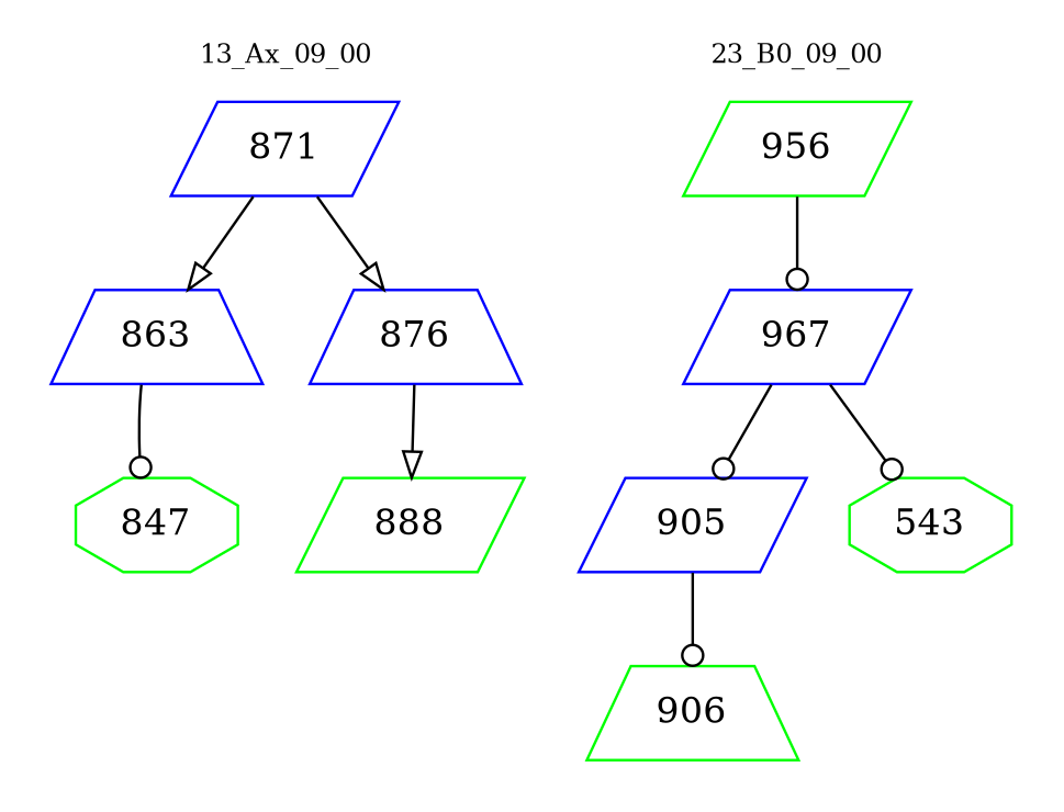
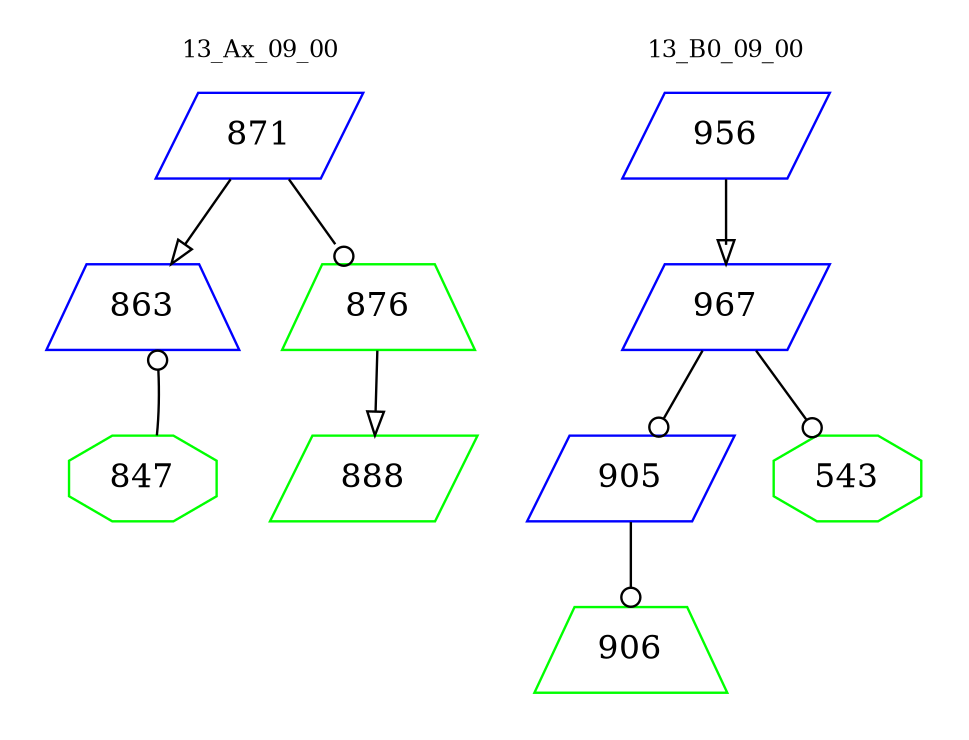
  digraph {
    node [color=blue shape=parallelogram]
    edge [arrowhead=odot color=black]
    n1 [label=871]
    n2 [label=863 shape=trapezium]
-   n3 [label=876 shape=trapezium]
+   n3 [color=green label=876 shape=trapezium]
    n4 [color=green label=847 shape=octagon]
    n5 [color=green label=888]
-   n6 [color=green label=956]
+   n6 [label=956]
    n7 [label=905]
    n8 [label=967]
    n9 [color=green label=906 shape=trapezium]
    n10 [color=green label=543 shape=octagon]
    subgraph cluster_1 {
      color=white
      fontsize=10
      label="13_Ax_09_00"
      n1
      n2
      n3
      n4
      n5
    }
    subgraph cluster_2 {
      color=white
      fontsize=10
-     label="23_B0_09_00"
+     label="13_B0_09_00"
      n6
      n7
      n8
      n9
      n10
    }
    n1 -> n2 [arrowhead=onormal]
-   n1 -> n3 [arrowhead=onormal]
-   n2 -> n4
+   n1 -> n3
+   n4 -> n2
    n3 -> n5 [arrowhead=onormal]
-   n6 -> n8
+   n6 -> n8 [arrowhead=onormal]
    n7 -> n9
    n8 -> n7
    n8 -> n10
  }
